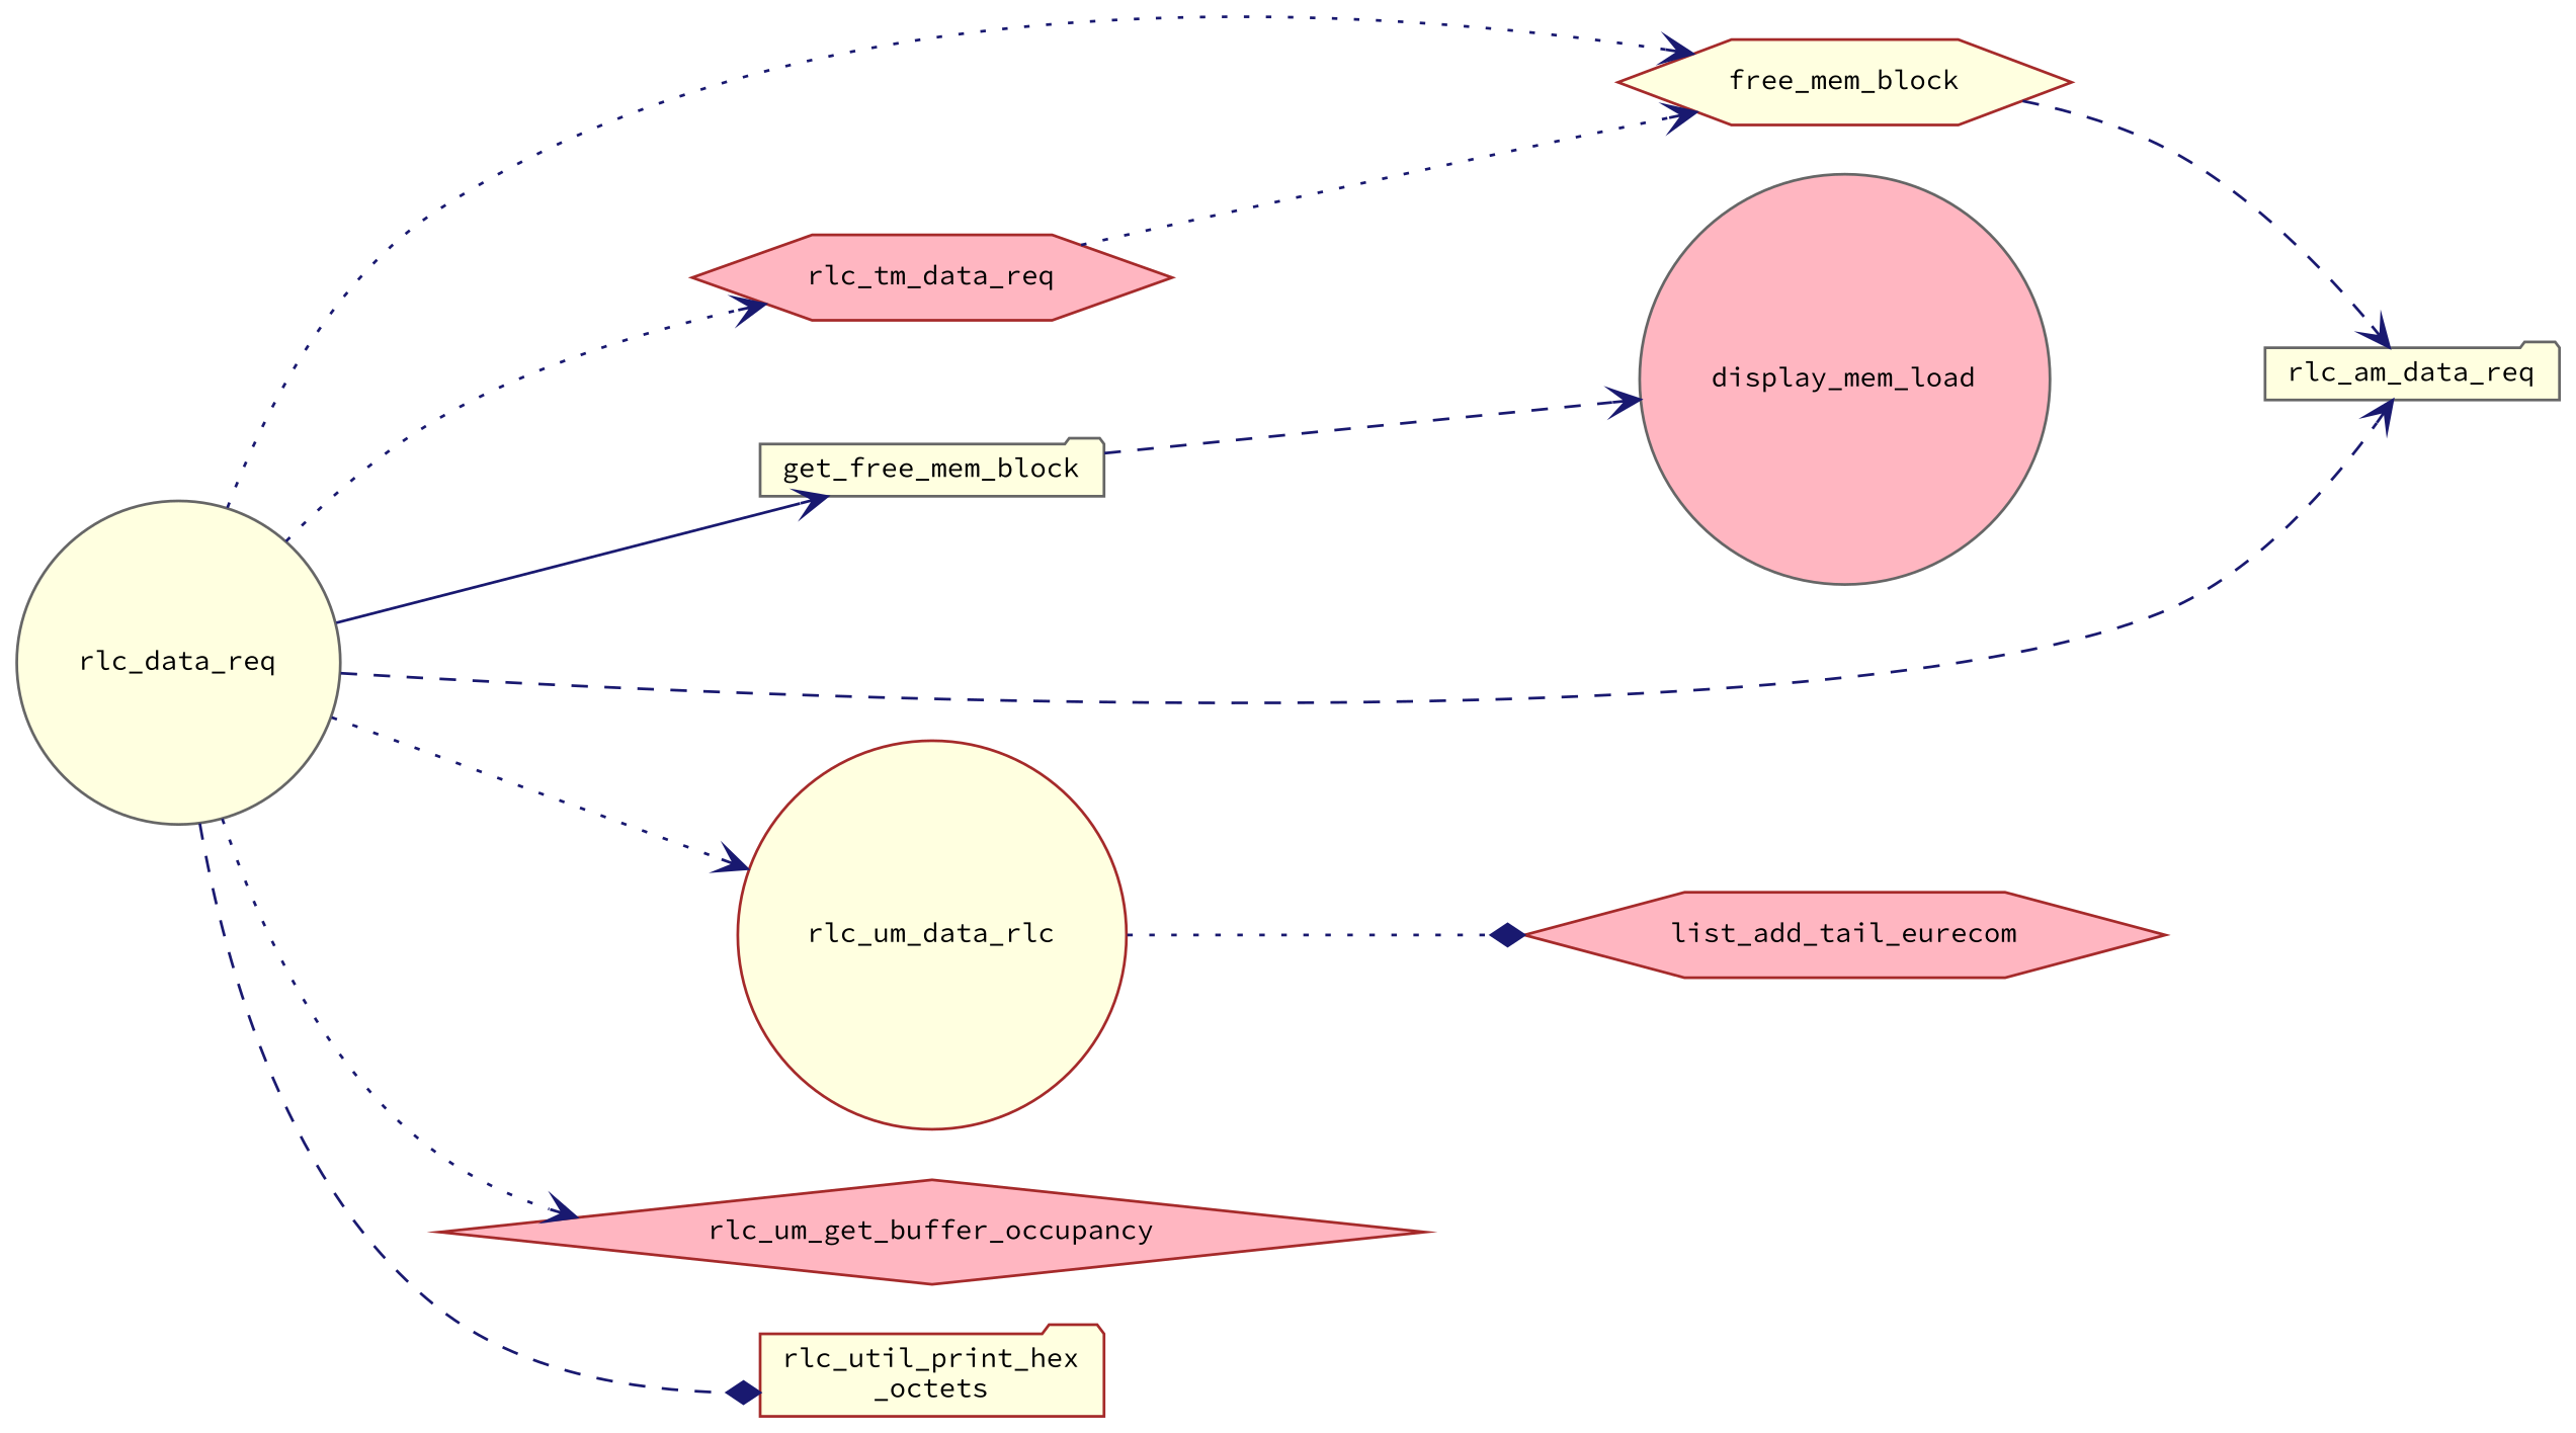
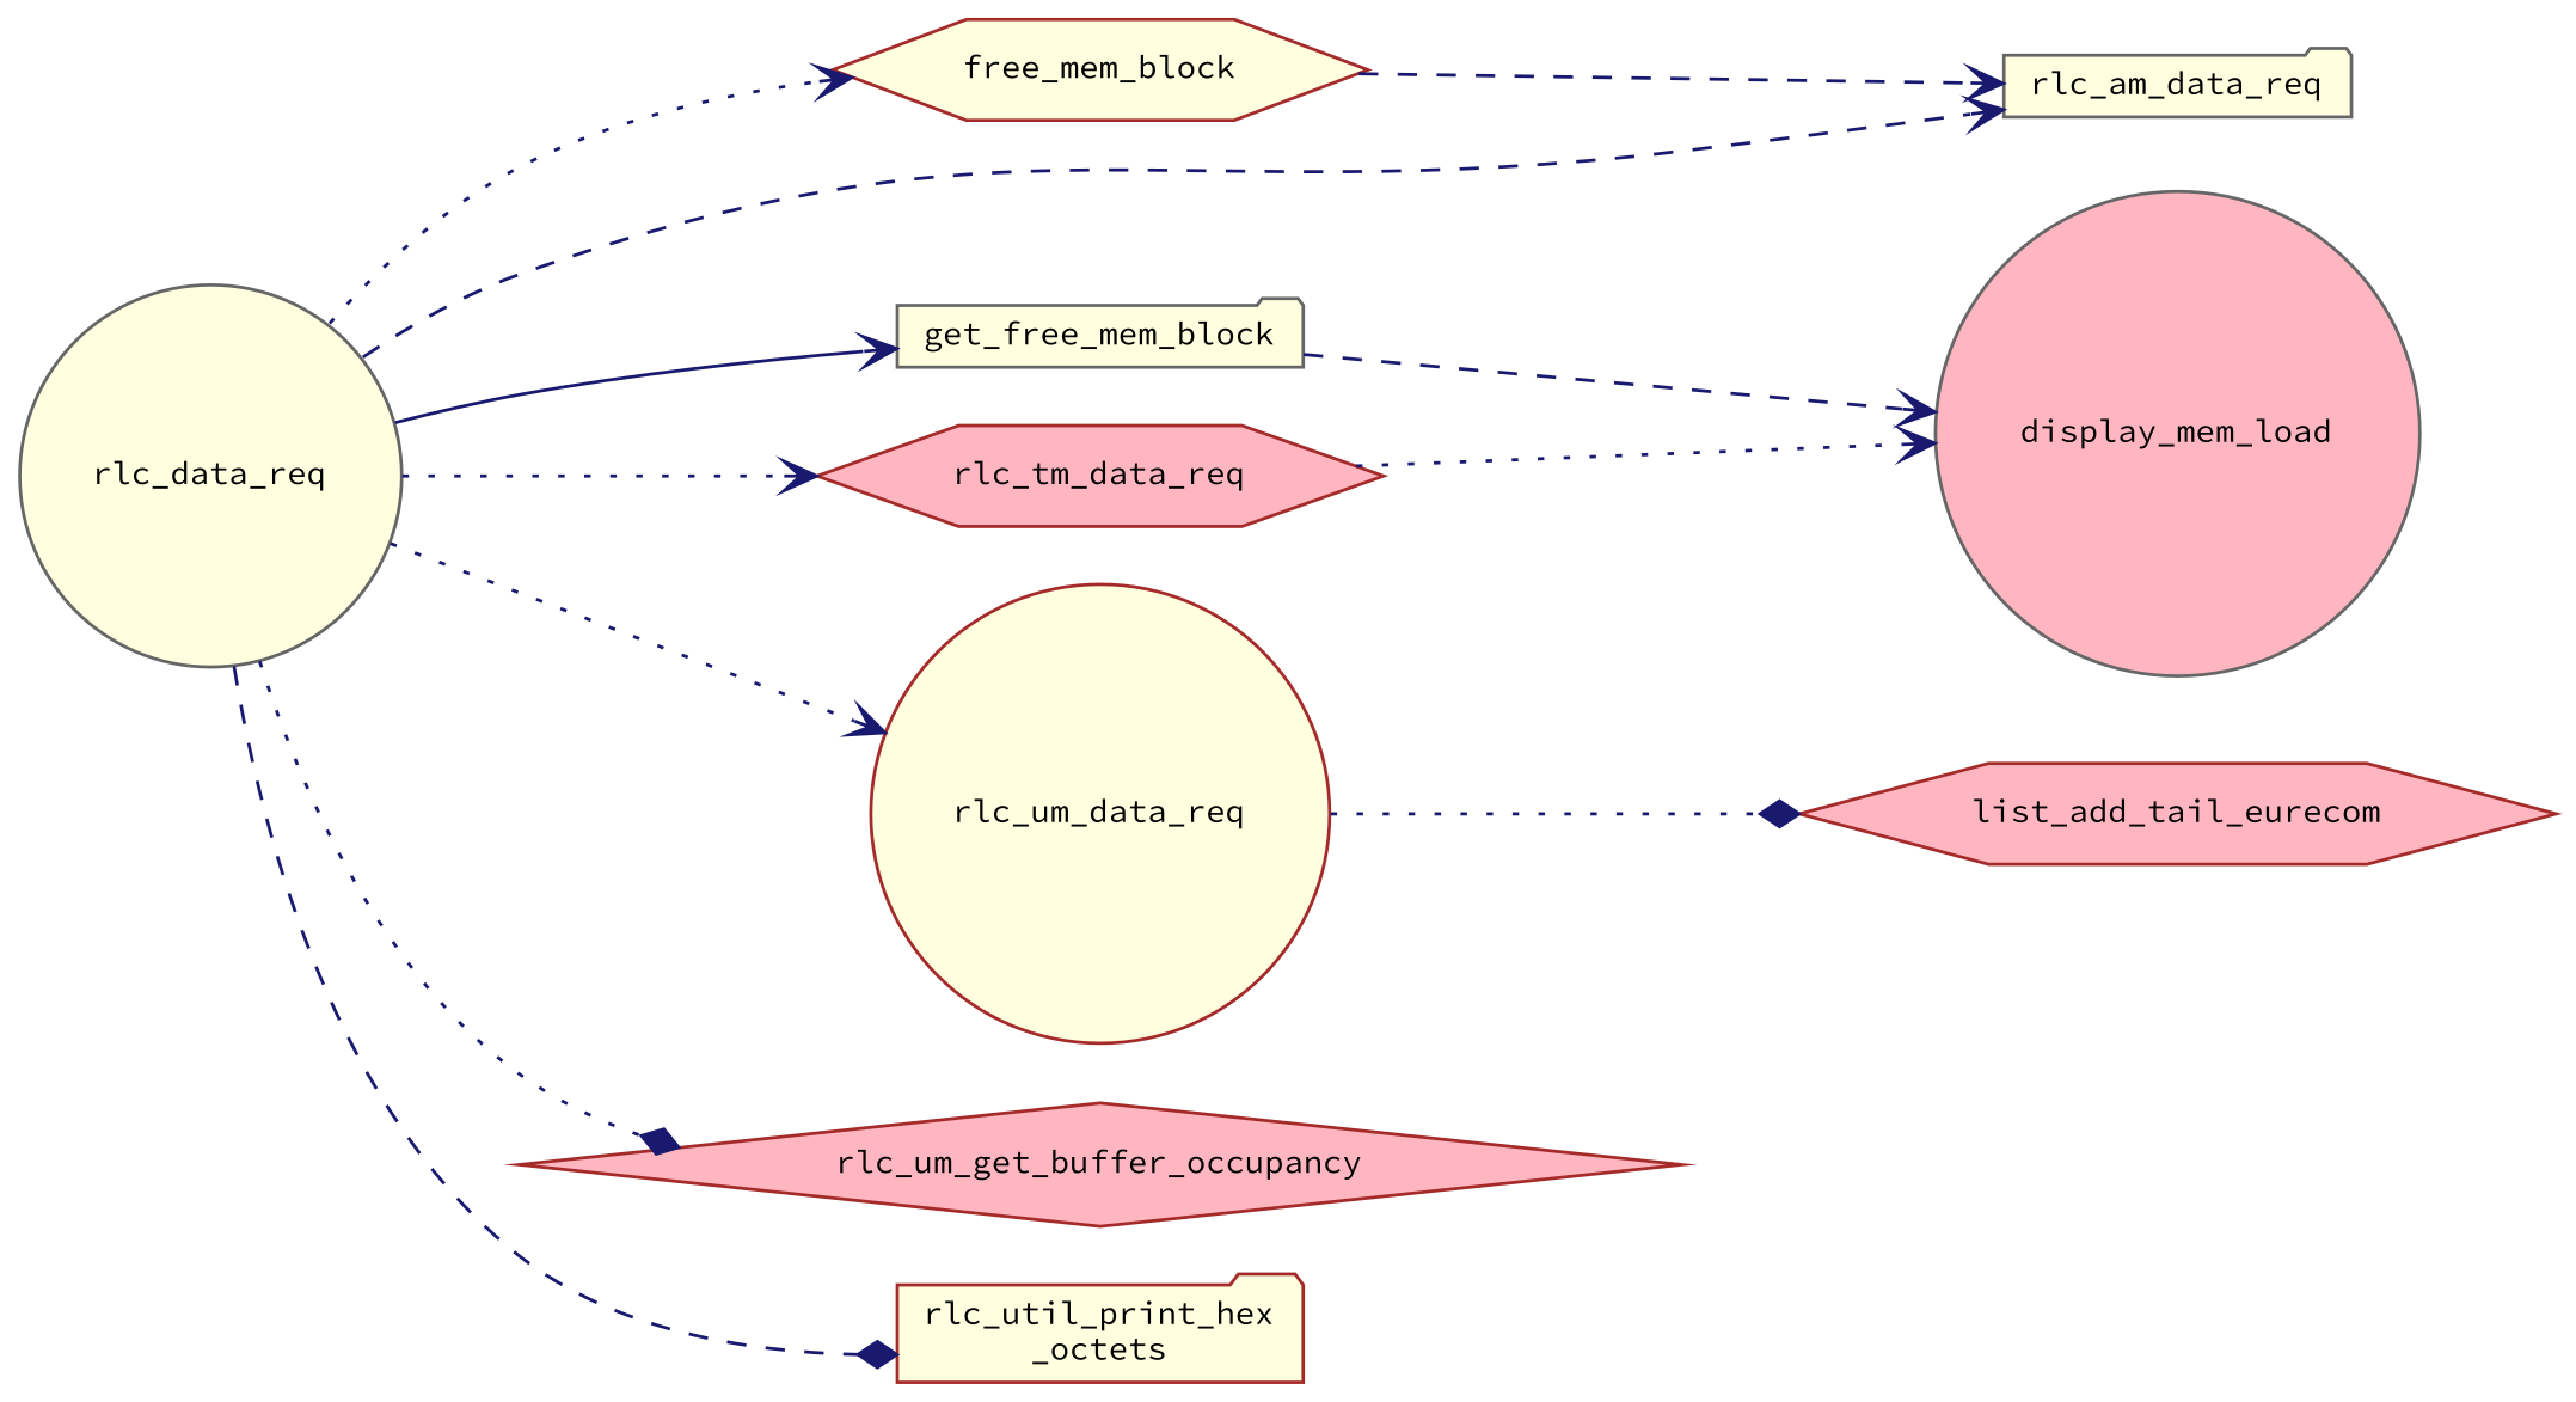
  digraph {
    fontname="Source Code Pro"
    rankdir=LR
    node [color=brown fillcolor=lightyellow fontname="Source Code Pro" fontsize=10 shape=circle style=filled]
    edge [arrowhead=vee color=midnightblue fontname="Source Code Pro" fontsize=10 labelfontname=Helvetica labelfontsize=10 style=dotted]
    n1 [color=gray40 fontcolor=black height=0.2 label=rlc_data_req width=0.4]
    n2 [height=0.2 label=free_mem_block shape=hexagon width=0.4]
    n3 [color=gray40 height=0.2 label=get_free_mem_block shape=folder width=0.4]
    n4 [color=gray40 height=0.2 label=rlc_am_data_req shape=folder width=0.4]
    n5 [fillcolor=lightpink height=0.2 label=rlc_tm_data_req shape=hexagon width=0.4]
-   n6 [height=0.2 label=rlc_um_data_rlc width=0.4]
+   n6 [height=0.2 label=rlc_um_data_req width=0.4]
    n7 [fillcolor=lightpink height=0.2 label=rlc_um_get_buffer_occupancy shape=diamond width=0.4]
    n8 [height=0.2 label="rlc_util_print_hex\l_octets" shape=folder width=0.4]
    n9 [color=gray40 fillcolor=lightpink height=0.2 label=display_mem_load width=0.4]
    n10 [fillcolor=lightpink height=0.2 label=list_add_tail_eurecom shape=hexagon width=0.4]
    n1 -> n2
    n1 -> n3 [style=solid]
    n1 -> n4 [style=dashed]
    n1 -> n5
    n1 -> n6
-   n1 -> n7
+   n1 -> n7 [arrowhead=diamond]
    n1 -> n8 [arrowhead=diamond style=dashed]
    n2 -> n4 [style=dashed]
    n3 -> n9 [style=dashed]
-   n5 -> n2
+   n5 -> n9
    n6 -> n10 [arrowhead=diamond]
  }
